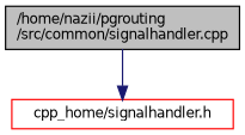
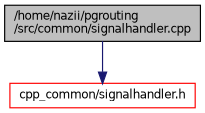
  digraph {
    node [fontname=Helvetica fontsize=10 shape=record style=filled]
    n1 [color=black fillcolor=grey75 fontcolor=black height=0.2 label="/home/nazii/pgrouting\l/src/common/signalhandler.cpp" width=0.4]
-   n2 [color=red fillcolor=white height=0.2 label="cpp_home/signalhandler.h" width=0.4]
+   n2 [color=red fillcolor=white height=0.2 label="cpp_common/signalhandler.h" width=0.4]
    n1 -> n2 [color=midnightblue fontname=Helvetica fontsize=10 labelfontname=Helvetica labelfontsize=10 style=solid]
  }
